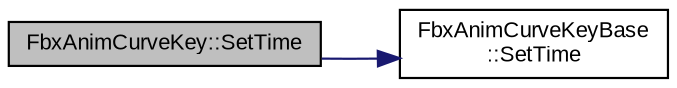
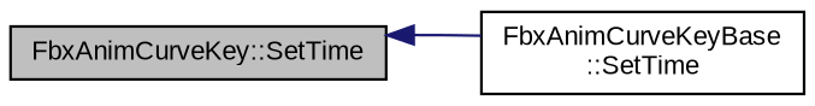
  digraph {
    rankdir=LR
    fontname="Liberation Sans"
    node [color=black fontname="Liberation Sans" fontsize=10 shape=record style=filled]
    n1 [fillcolor=grey75 fontcolor=black height=0.2 label="FbxAnimCurveKey::SetTime" width=0.4]
    n2 [fillcolor=white height=0.2 label="FbxAnimCurveKeyBase\l::SetTime" width=0.4]
-   n1 -> n2 [color=midnightblue fontname="Liberation Sans" fontsize=10 labelfontname=Helvetica labelfontsize=10 style=solid]
+   n2 -> n1 [color=midnightblue fontname="Liberation Sans" fontsize=10 labelfontname=Helvetica labelfontsize=10 style=solid]
  }
